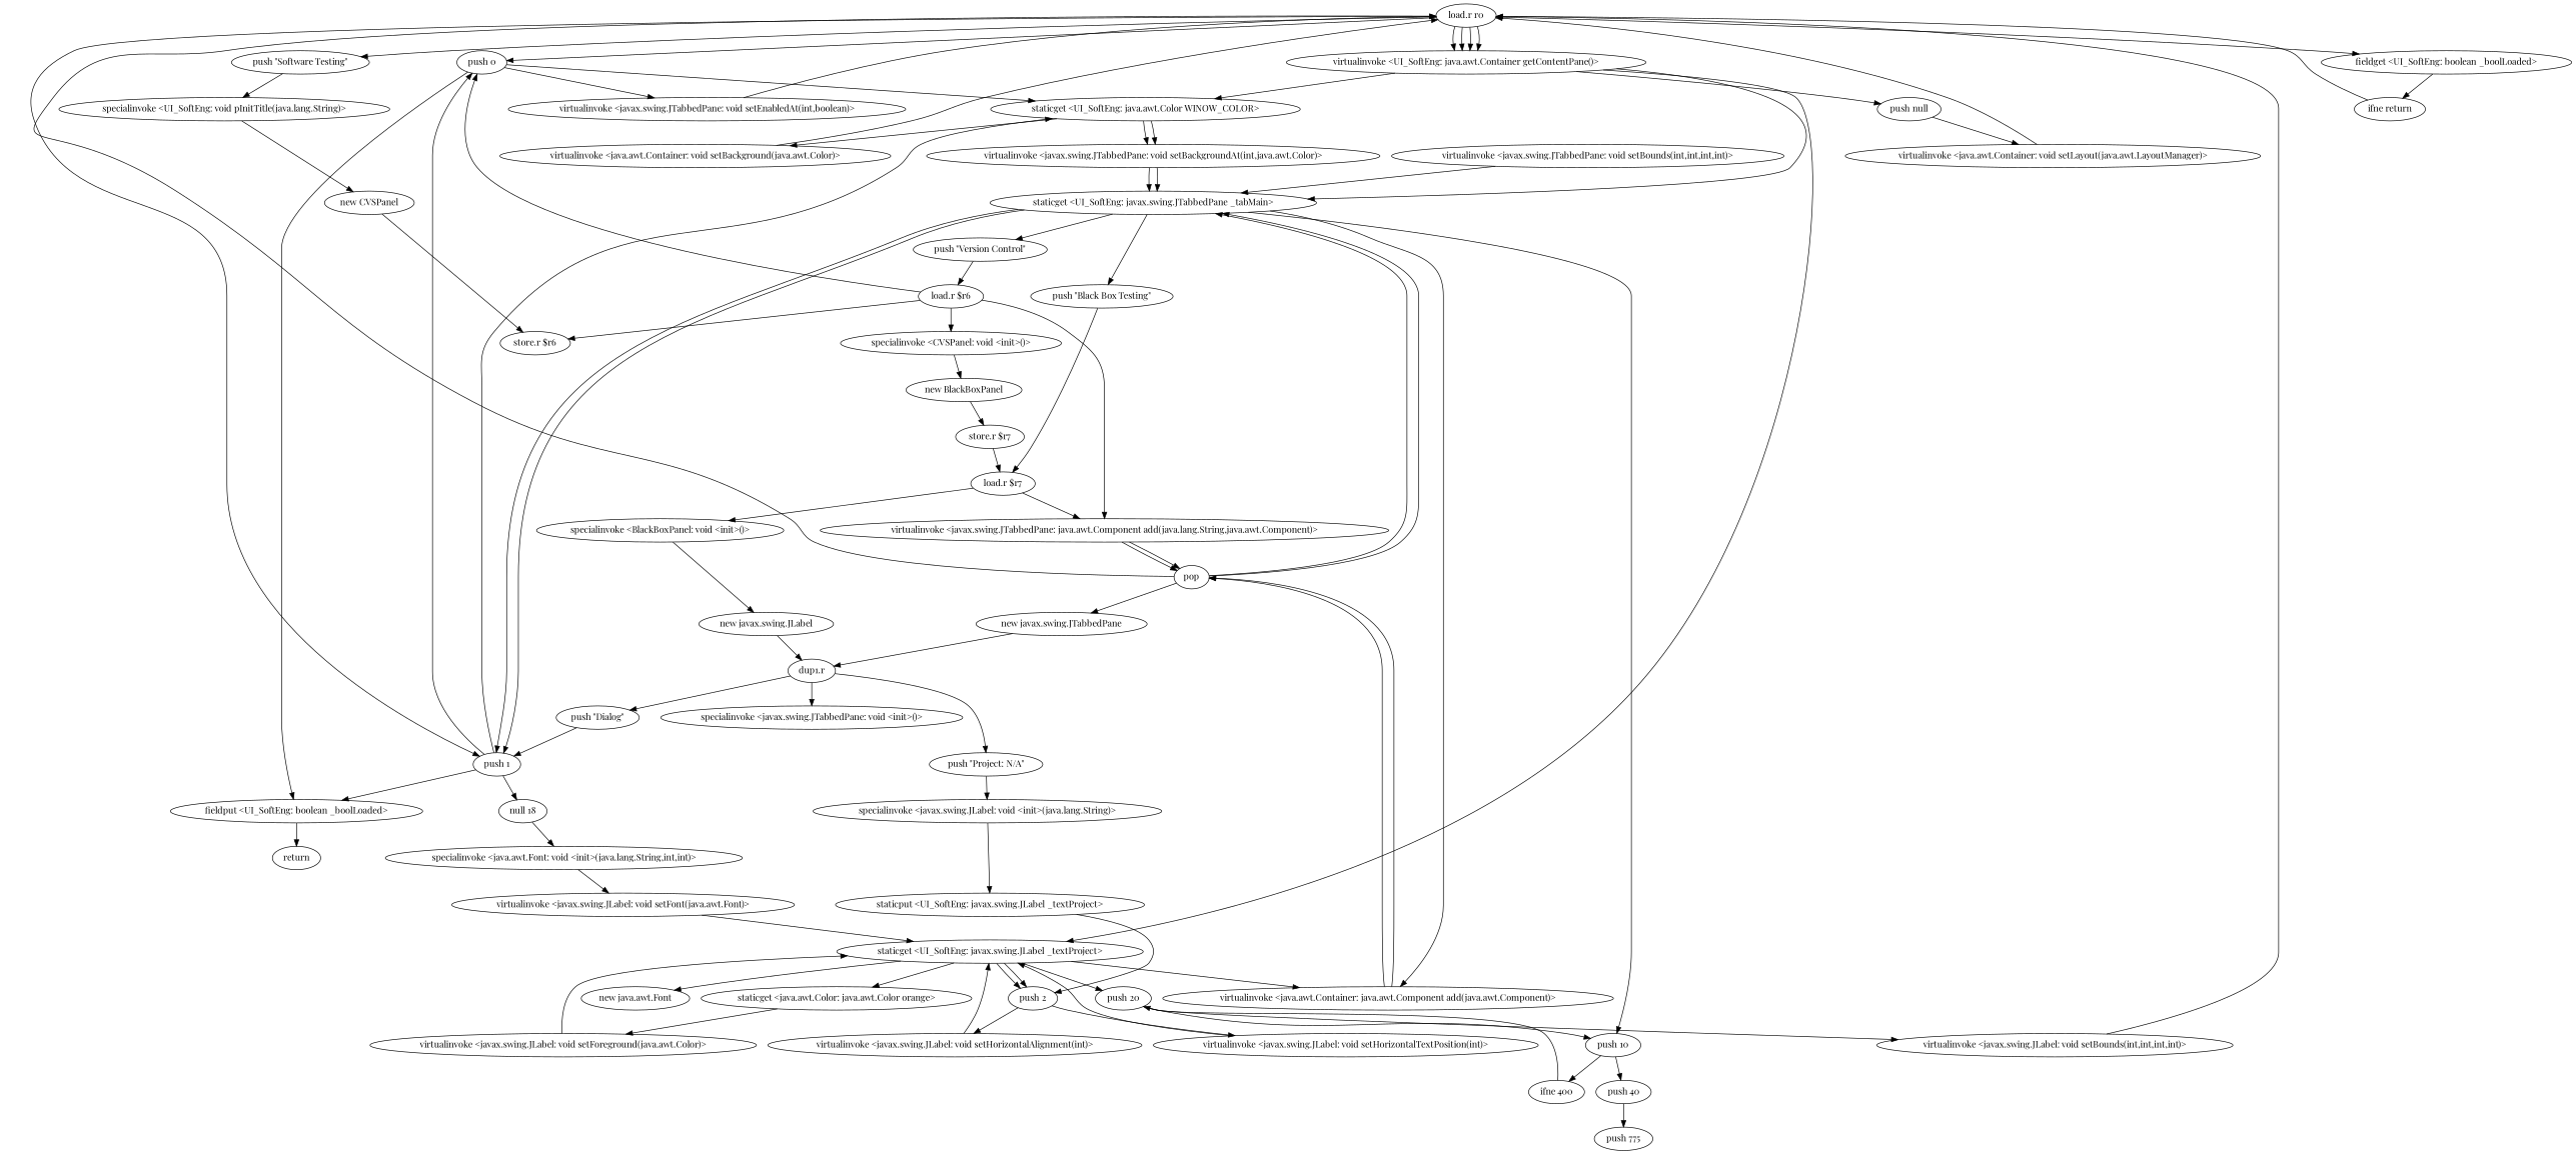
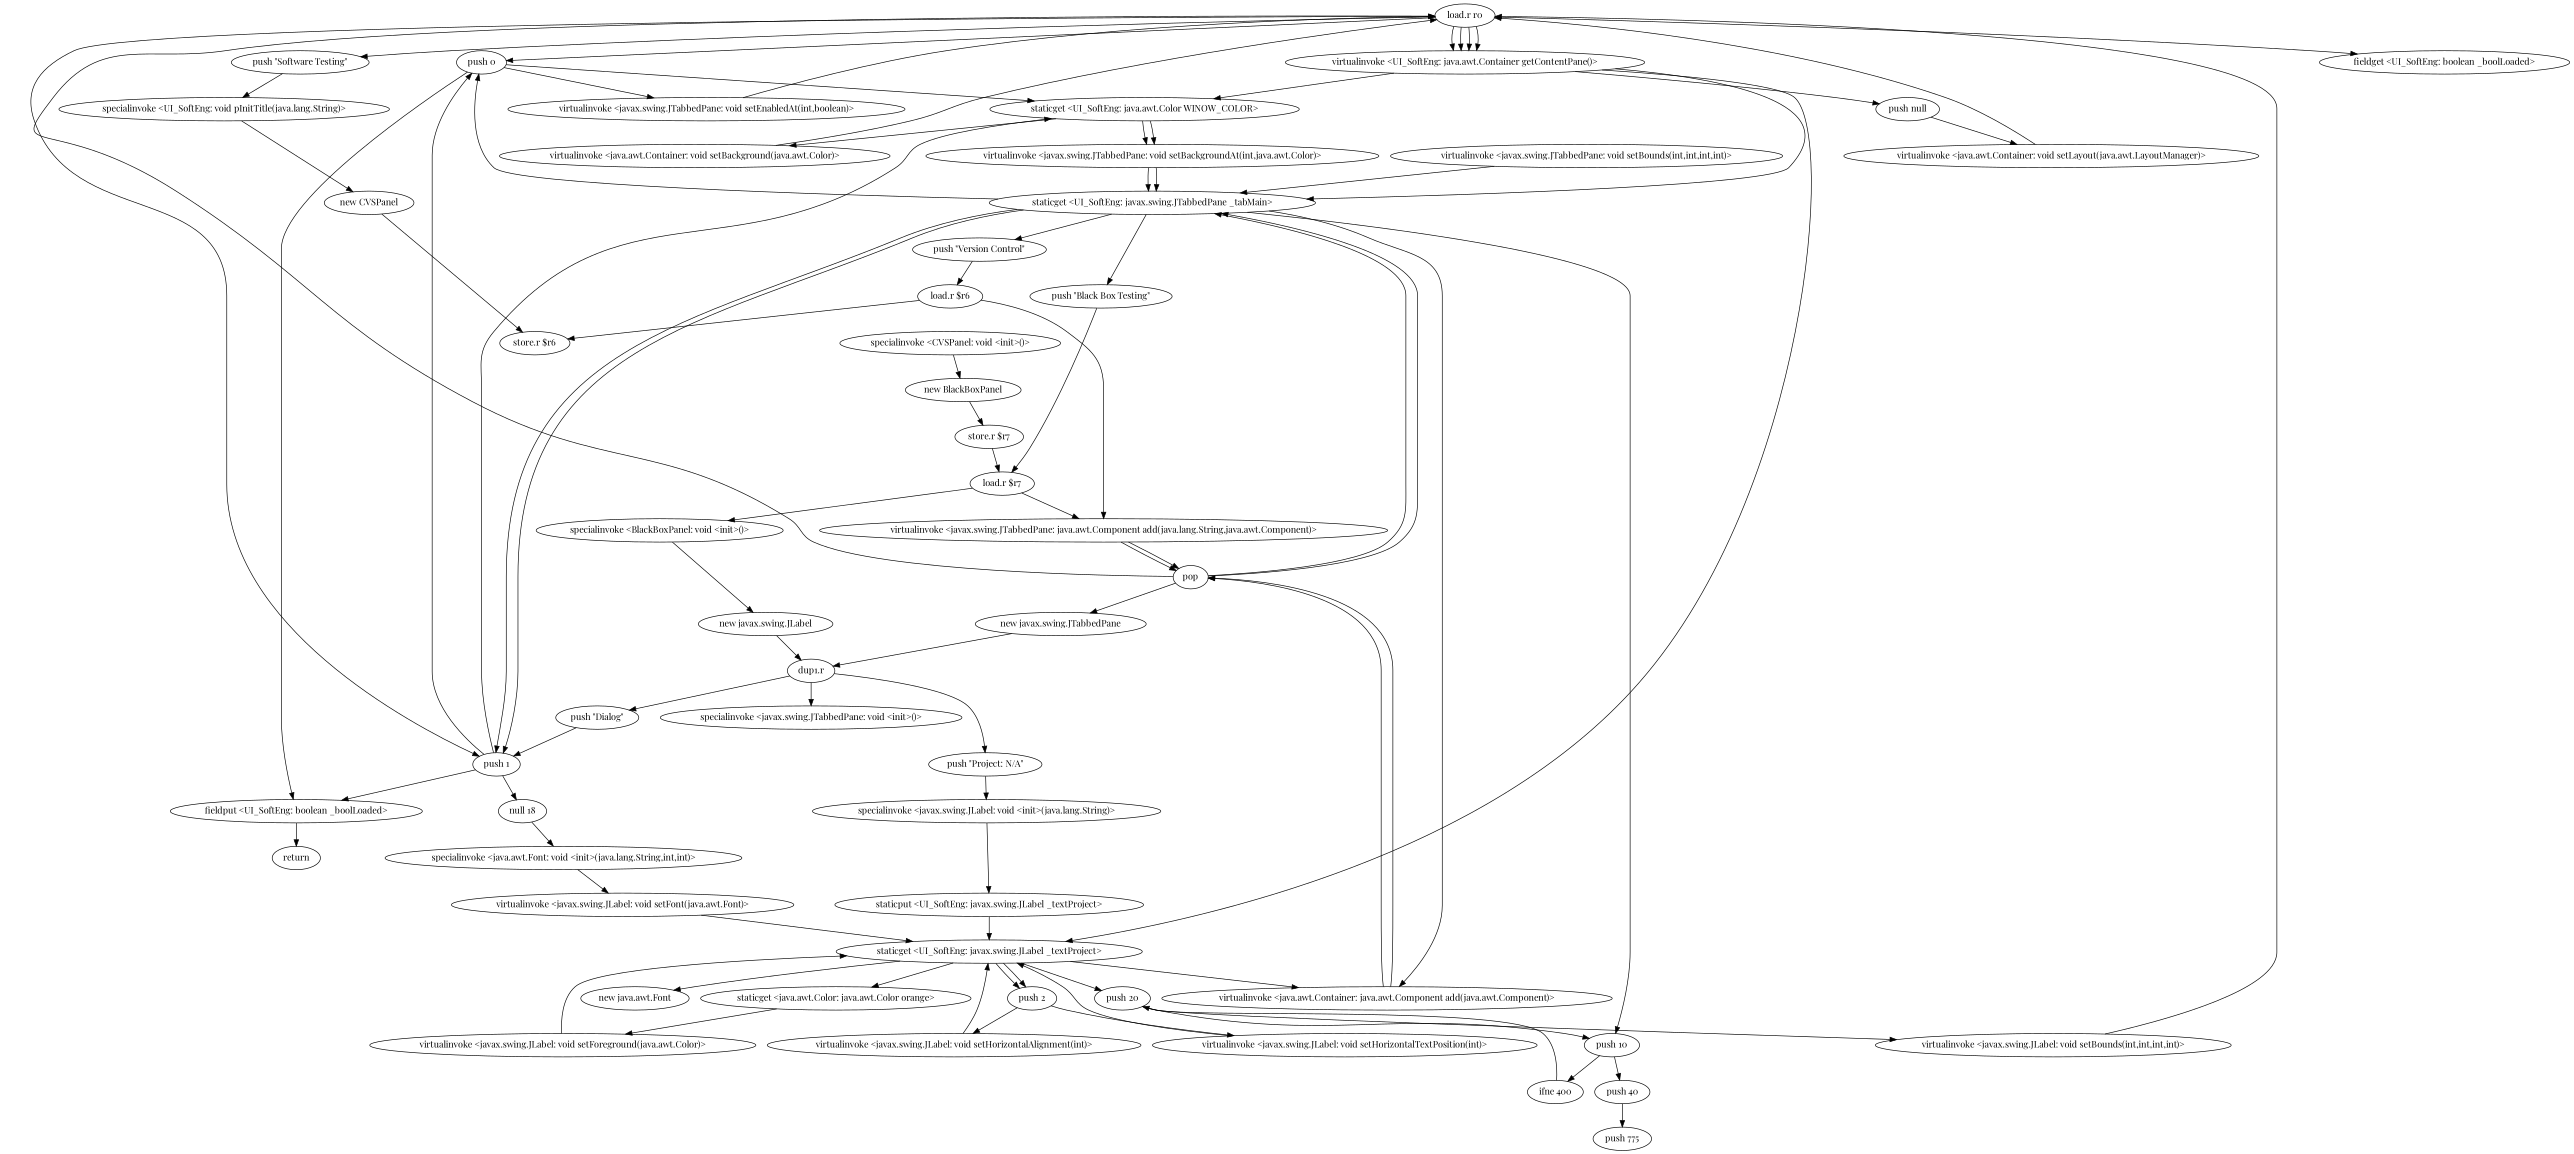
  digraph {
    fontname="Playfair Display"
    node [fontname="Playfair Display"]
    edge [fontname="Playfair Display"]
    "load.r r0"
    "push 0"
    "virtualinvoke <UI_SoftEng: java.awt.Container getContentPane()>"
    "push \"Software Testing\""
    "push 1"
    "fieldget <UI_SoftEng: boolean _boolLoaded>"
    "fieldput <UI_SoftEng: boolean _boolLoaded>"
    "staticget <UI_SoftEng: java.awt.Color WINOW_COLOR>"
    "virtualinvoke <javax.swing.JTabbedPane: void setEnabledAt(int,boolean)>"
    "push null"
    "staticget <UI_SoftEng: javax.swing.JLabel _textProject>"
    "staticget <UI_SoftEng: javax.swing.JTabbedPane _tabMain>"
    "specialinvoke <UI_SoftEng: void pInitTitle(java.lang.String)>"
    n14 [label="null 18"]
-   "ifne return"
    return
    "virtualinvoke <java.awt.Container: void setBackground(java.awt.Color)>"
    "virtualinvoke <javax.swing.JTabbedPane: void setBackgroundAt(int,java.awt.Color)>"
    "virtualinvoke <java.awt.Container: void setLayout(java.awt.LayoutManager)>"
    "push 2"
    "new java.awt.Font"
    "staticget <java.awt.Color: java.awt.Color orange>"
    "push 20"
    "virtualinvoke <java.awt.Container: java.awt.Component add(java.awt.Component)>"
    "push 10"
    "push \"Version Control\""
    "push \"Black Box Testing\""
    "new CVSPanel"
    "store.r $r6"
    "load.r $r6"
    "specialinvoke <CVSPanel: void <init>()>"
    "virtualinvoke <javax.swing.JTabbedPane: java.awt.Component add(java.lang.String,java.awt.Component)>"
    "new BlackBoxPanel"
    pop
    "store.r $r7"
    "load.r $r7"
    "specialinvoke <BlackBoxPanel: void <init>()>"
    "new javax.swing.JLabel"
    "dup1.r"
    "push \"Project: N/A\""
    "push \"Dialog\""
    "specialinvoke <javax.swing.JTabbedPane: void <init>()>"
    "specialinvoke <javax.swing.JLabel: void <init>(java.lang.String)>"
    "staticput <UI_SoftEng: javax.swing.JLabel _textProject>"
    "virtualinvoke <javax.swing.JLabel: void setHorizontalTextPosition(int)>"
    "virtualinvoke <javax.swing.JLabel: void setHorizontalAlignment(int)>"
    "virtualinvoke <javax.swing.JLabel: void setForeground(java.awt.Color)>"
    "virtualinvoke <javax.swing.JLabel: void setBounds(int,int,int,int)>"
    "specialinvoke <java.awt.Font: void <init>(java.lang.String,int,int)>"
    "virtualinvoke <javax.swing.JLabel: void setFont(java.awt.Font)>"
    n51 [label="ifne 400"]
    "push 40"
    "push 775"
    "new javax.swing.JTabbedPane"
    "virtualinvoke <javax.swing.JTabbedPane: void setBounds(int,int,int,int)>"
    "load.r r0" -> "push 0"
    "load.r r0" -> "virtualinvoke <UI_SoftEng: java.awt.Container getContentPane()>"
    "load.r r0" -> "virtualinvoke <UI_SoftEng: java.awt.Container getContentPane()>"
    "load.r r0" -> "virtualinvoke <UI_SoftEng: java.awt.Container getContentPane()>"
    "load.r r0" -> "virtualinvoke <UI_SoftEng: java.awt.Container getContentPane()>"
    "load.r r0" -> "push \"Software Testing\""
    "load.r r0" -> "push 1"
    "load.r r0" -> "fieldget <UI_SoftEng: boolean _boolLoaded>"
    "push 0" -> "fieldput <UI_SoftEng: boolean _boolLoaded>"
    "push 0" -> "staticget <UI_SoftEng: java.awt.Color WINOW_COLOR>"
    "push 0" -> "virtualinvoke <javax.swing.JTabbedPane: void setEnabledAt(int,boolean)>"
    "virtualinvoke <UI_SoftEng: java.awt.Container getContentPane()>" -> "staticget <UI_SoftEng: java.awt.Color WINOW_COLOR>"
    "virtualinvoke <UI_SoftEng: java.awt.Container getContentPane()>" -> "push null"
    "virtualinvoke <UI_SoftEng: java.awt.Container getContentPane()>" -> "staticget <UI_SoftEng: javax.swing.JLabel _textProject>"
    "virtualinvoke <UI_SoftEng: java.awt.Container getContentPane()>" -> "staticget <UI_SoftEng: javax.swing.JTabbedPane _tabMain>"
    "push \"Software Testing\"" -> "specialinvoke <UI_SoftEng: void pInitTitle(java.lang.String)>"
    "push 1" -> "push 0"
    "push 1" -> "fieldput <UI_SoftEng: boolean _boolLoaded>"
    "push 1" -> "staticget <UI_SoftEng: java.awt.Color WINOW_COLOR>"
    "push 1" -> n14
-   "fieldget <UI_SoftEng: boolean _boolLoaded>" -> "ifne return"
    "fieldput <UI_SoftEng: boolean _boolLoaded>" -> return
    "staticget <UI_SoftEng: java.awt.Color WINOW_COLOR>" -> "virtualinvoke <java.awt.Container: void setBackground(java.awt.Color)>"
    "staticget <UI_SoftEng: java.awt.Color WINOW_COLOR>" -> "virtualinvoke <javax.swing.JTabbedPane: void setBackgroundAt(int,java.awt.Color)>"
    "staticget <UI_SoftEng: java.awt.Color WINOW_COLOR>" -> "virtualinvoke <javax.swing.JTabbedPane: void setBackgroundAt(int,java.awt.Color)>"
    "virtualinvoke <javax.swing.JTabbedPane: void setEnabledAt(int,boolean)>" -> "load.r r0"
    "push null" -> "virtualinvoke <java.awt.Container: void setLayout(java.awt.LayoutManager)>"
    "staticget <UI_SoftEng: javax.swing.JLabel _textProject>" -> "push 2"
    "staticget <UI_SoftEng: javax.swing.JLabel _textProject>" -> "push 2"
    "staticget <UI_SoftEng: javax.swing.JLabel _textProject>" -> "new java.awt.Font"
    "staticget <UI_SoftEng: javax.swing.JLabel _textProject>" -> "staticget <java.awt.Color: java.awt.Color orange>"
    "staticget <UI_SoftEng: javax.swing.JLabel _textProject>" -> "push 20"
    "staticget <UI_SoftEng: javax.swing.JLabel _textProject>" -> "virtualinvoke <java.awt.Container: java.awt.Component add(java.awt.Component)>"
-   "load.r $r6" -> "push 0"
+   "staticget <UI_SoftEng: javax.swing.JTabbedPane _tabMain>" -> "push 0"
    "staticget <UI_SoftEng: javax.swing.JTabbedPane _tabMain>" -> "push 1"
    "staticget <UI_SoftEng: javax.swing.JTabbedPane _tabMain>" -> "push 1"
    "staticget <UI_SoftEng: javax.swing.JTabbedPane _tabMain>" -> "virtualinvoke <java.awt.Container: java.awt.Component add(java.awt.Component)>"
    "staticget <UI_SoftEng: javax.swing.JTabbedPane _tabMain>" -> "push 10"
    "staticget <UI_SoftEng: javax.swing.JTabbedPane _tabMain>" -> "push \"Version Control\""
    "staticget <UI_SoftEng: javax.swing.JTabbedPane _tabMain>" -> "push \"Black Box Testing\""
    "specialinvoke <UI_SoftEng: void pInitTitle(java.lang.String)>" -> "new CVSPanel"
    n14 -> "specialinvoke <java.awt.Font: void <init>(java.lang.String,int,int)>"
-   "ifne return" -> "load.r r0"
    "virtualinvoke <java.awt.Container: void setBackground(java.awt.Color)>" -> "load.r r0"
    "virtualinvoke <javax.swing.JTabbedPane: void setBackgroundAt(int,java.awt.Color)>" -> "staticget <UI_SoftEng: javax.swing.JTabbedPane _tabMain>"
    "virtualinvoke <javax.swing.JTabbedPane: void setBackgroundAt(int,java.awt.Color)>" -> "staticget <UI_SoftEng: javax.swing.JTabbedPane _tabMain>"
    "virtualinvoke <java.awt.Container: void setLayout(java.awt.LayoutManager)>" -> "load.r r0"
    "push 2" -> "virtualinvoke <javax.swing.JLabel: void setHorizontalTextPosition(int)>"
    "push 2" -> "virtualinvoke <javax.swing.JLabel: void setHorizontalAlignment(int)>"
    "staticget <java.awt.Color: java.awt.Color orange>" -> "virtualinvoke <javax.swing.JLabel: void setForeground(java.awt.Color)>"
    "push 20" -> "push 10"
    "push 20" -> "virtualinvoke <javax.swing.JLabel: void setBounds(int,int,int,int)>"
    "virtualinvoke <java.awt.Container: java.awt.Component add(java.awt.Component)>" -> pop
    "virtualinvoke <java.awt.Container: java.awt.Component add(java.awt.Component)>" -> pop
    "push 10" -> n51
    "push 10" -> "push 40"
    "push \"Version Control\"" -> "load.r $r6"
    "push \"Black Box Testing\"" -> "load.r $r7"
    "new CVSPanel" -> "store.r $r6"
    "load.r $r6" -> "store.r $r6"
-   "load.r $r6" -> "specialinvoke <CVSPanel: void <init>()>"
    "load.r $r6" -> "virtualinvoke <javax.swing.JTabbedPane: java.awt.Component add(java.lang.String,java.awt.Component)>"
    "specialinvoke <CVSPanel: void <init>()>" -> "new BlackBoxPanel"
    "virtualinvoke <javax.swing.JTabbedPane: java.awt.Component add(java.lang.String,java.awt.Component)>" -> pop
    "virtualinvoke <javax.swing.JTabbedPane: java.awt.Component add(java.lang.String,java.awt.Component)>" -> pop
    "new BlackBoxPanel" -> "store.r $r7"
    pop -> "load.r r0"
    pop -> "staticget <UI_SoftEng: javax.swing.JTabbedPane _tabMain>"
    pop -> "staticget <UI_SoftEng: javax.swing.JTabbedPane _tabMain>"
    pop -> "new javax.swing.JTabbedPane"
    "store.r $r7" -> "load.r $r7"
    "load.r $r7" -> "virtualinvoke <javax.swing.JTabbedPane: java.awt.Component add(java.lang.String,java.awt.Component)>"
    "load.r $r7" -> "specialinvoke <BlackBoxPanel: void <init>()>"
    "specialinvoke <BlackBoxPanel: void <init>()>" -> "new javax.swing.JLabel"
    "new javax.swing.JLabel" -> "dup1.r"
    "dup1.r" -> "push \"Project: N/A\""
    "dup1.r" -> "push \"Dialog\""
    "dup1.r" -> "specialinvoke <javax.swing.JTabbedPane: void <init>()>"
    "push \"Project: N/A\"" -> "specialinvoke <javax.swing.JLabel: void <init>(java.lang.String)>"
    "push \"Dialog\"" -> "push 1"
    "specialinvoke <javax.swing.JLabel: void <init>(java.lang.String)>" -> "staticput <UI_SoftEng: javax.swing.JLabel _textProject>"
-   "staticput <UI_SoftEng: javax.swing.JLabel _textProject>" -> "push 2"
+   "staticput <UI_SoftEng: javax.swing.JLabel _textProject>" -> "staticget <UI_SoftEng: javax.swing.JLabel _textProject>"
    "virtualinvoke <javax.swing.JLabel: void setHorizontalTextPosition(int)>" -> "staticget <UI_SoftEng: javax.swing.JLabel _textProject>"
    "virtualinvoke <javax.swing.JLabel: void setHorizontalAlignment(int)>" -> "staticget <UI_SoftEng: javax.swing.JLabel _textProject>"
    "virtualinvoke <javax.swing.JLabel: void setForeground(java.awt.Color)>" -> "staticget <UI_SoftEng: javax.swing.JLabel _textProject>"
    "virtualinvoke <javax.swing.JLabel: void setBounds(int,int,int,int)>" -> "load.r r0"
    "specialinvoke <java.awt.Font: void <init>(java.lang.String,int,int)>" -> "virtualinvoke <javax.swing.JLabel: void setFont(java.awt.Font)>"
    "virtualinvoke <javax.swing.JLabel: void setFont(java.awt.Font)>" -> "staticget <UI_SoftEng: javax.swing.JLabel _textProject>"
    n51 -> "push 20"
    "push 40" -> "push 775"
    "new javax.swing.JTabbedPane" -> "dup1.r"
    "virtualinvoke <javax.swing.JTabbedPane: void setBounds(int,int,int,int)>" -> "staticget <UI_SoftEng: javax.swing.JTabbedPane _tabMain>"
  }
